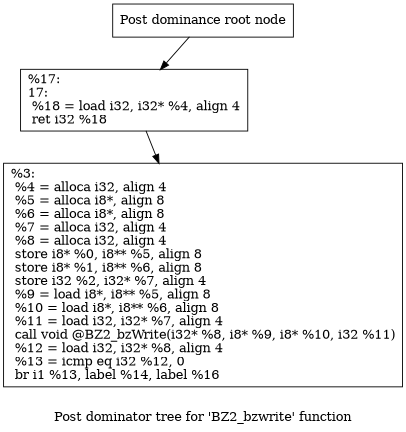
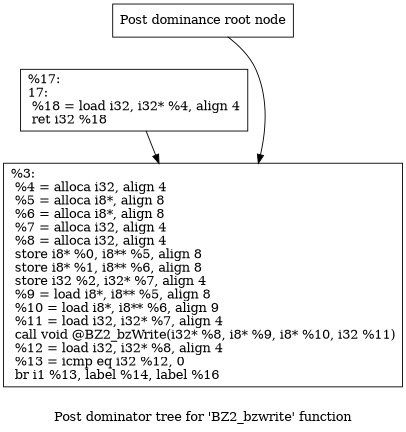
  digraph {
    label="Post dominator tree for 'BZ2_bzwrite' function"
    node [shape=record]
    n1 [label="{Post dominance root node}"]
    n2 [label="{%17:\l17:                                               \l  %18 = load i32, i32* %4, align 4\l  ret i32 %18\l}"]
-   n3 [label="{%3:\l  %4 = alloca i32, align 4\l  %5 = alloca i8*, align 8\l  %6 = alloca i8*, align 8\l  %7 = alloca i32, align 4\l  %8 = alloca i32, align 4\l  store i8* %0, i8** %5, align 8\l  store i8* %1, i8** %6, align 8\l  store i32 %2, i32* %7, align 4\l  %9 = load i8*, i8** %5, align 8\l  %10 = load i8*, i8** %6, align 8\l  %11 = load i32, i32* %7, align 4\l  call void @BZ2_bzWrite(i32* %8, i8* %9, i8* %10, i32 %11)\l  %12 = load i32, i32* %8, align 4\l  %13 = icmp eq i32 %12, 0\l  br i1 %13, label %14, label %16\l}"]
-   n1 -> n2
+   n3 [label="{%3:\l  %4 = alloca i32, align 4\l  %5 = alloca i8*, align 8\l  %6 = alloca i8*, align 8\l  %7 = alloca i32, align 4\l  %8 = alloca i32, align 4\l  store i8* %0, i8** %5, align 8\l  store i8* %1, i8** %6, align 8\l  store i32 %2, i32* %7, align 4\l  %9 = load i8*, i8** %5, align 8\l  %10 = load i8*, i8** %6, align 9\l  %11 = load i32, i32* %7, align 4\l  call void @BZ2_bzWrite(i32* %8, i8* %9, i8* %10, i32 %11)\l  %12 = load i32, i32* %8, align 4\l  %13 = icmp eq i32 %12, 0\l  br i1 %13, label %14, label %16\l}"]
+   n1 -> n3
    n2 -> n3
  }
